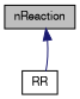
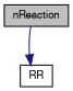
  digraph {
    rankdir=TB
    node [color=black fontname=FreeSans fontsize=10 shape=record]
    n1 [fillcolor=grey75 fontcolor=black height=0.2 label=nReaction style=filled width=0.4]
    n2 [height=0.2 label=RR width=0.4]
-   n2 -> n1 [color=midnightblue fontname=FreeSans fontsize=10 labelfontname=FreeSans labelfontsize=10 style=solid]
+   n1 -> n2 [color=midnightblue fontname=FreeSans fontsize=10 labelfontname=FreeSans labelfontsize=10 style=solid]
  }
